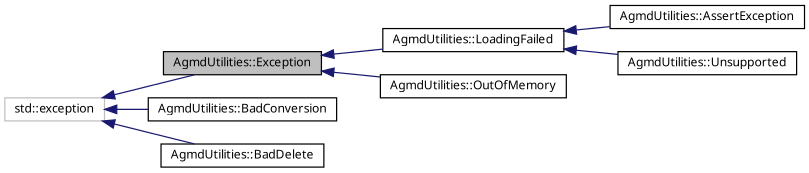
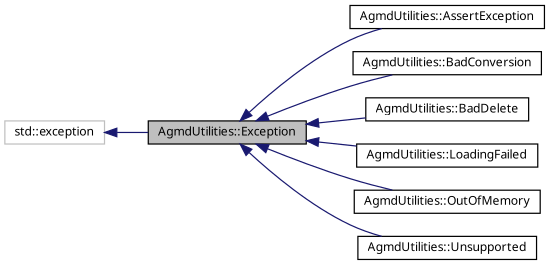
  digraph {
    fontname="Noto Sans"
    rankdir=LR
    node [color=black fillcolor=white fontname="Noto Sans" fontsize=10 shape=record style=filled]
    edge [color=midnightblue dir=back fontname="Noto Sans" fontsize=10 labelfontname=Helvetica labelfontsize=10 style=solid]
    n1 [fillcolor=grey75 fontcolor=black height=0.2 label="AgmdUtilities::Exception" width=0.4]
    n2 [height=0.2 label="AgmdUtilities::AssertException" width=0.4]
    n3 [height=0.2 label="AgmdUtilities::BadConversion" width=0.4]
    n4 [height=0.2 label="AgmdUtilities::BadDelete" width=0.4]
    n5 [height=0.2 label="AgmdUtilities::LoadingFailed" width=0.4]
    n6 [height=0.2 label="AgmdUtilities::OutOfMemory" width=0.4]
    n7 [height=0.2 label="AgmdUtilities::Unsupported" width=0.4]
    n8 [color=grey75 height=0.2 label="std::exception" width=0.4]
-   n5 -> n2
-   n8 -> n3
-   n8 -> n4
+   n1 -> n2
+   n1 -> n3
+   n1 -> n4
    n1 -> n5
    n1 -> n6
-   n5 -> n7
+   n1 -> n7
    n8 -> n1
  }
